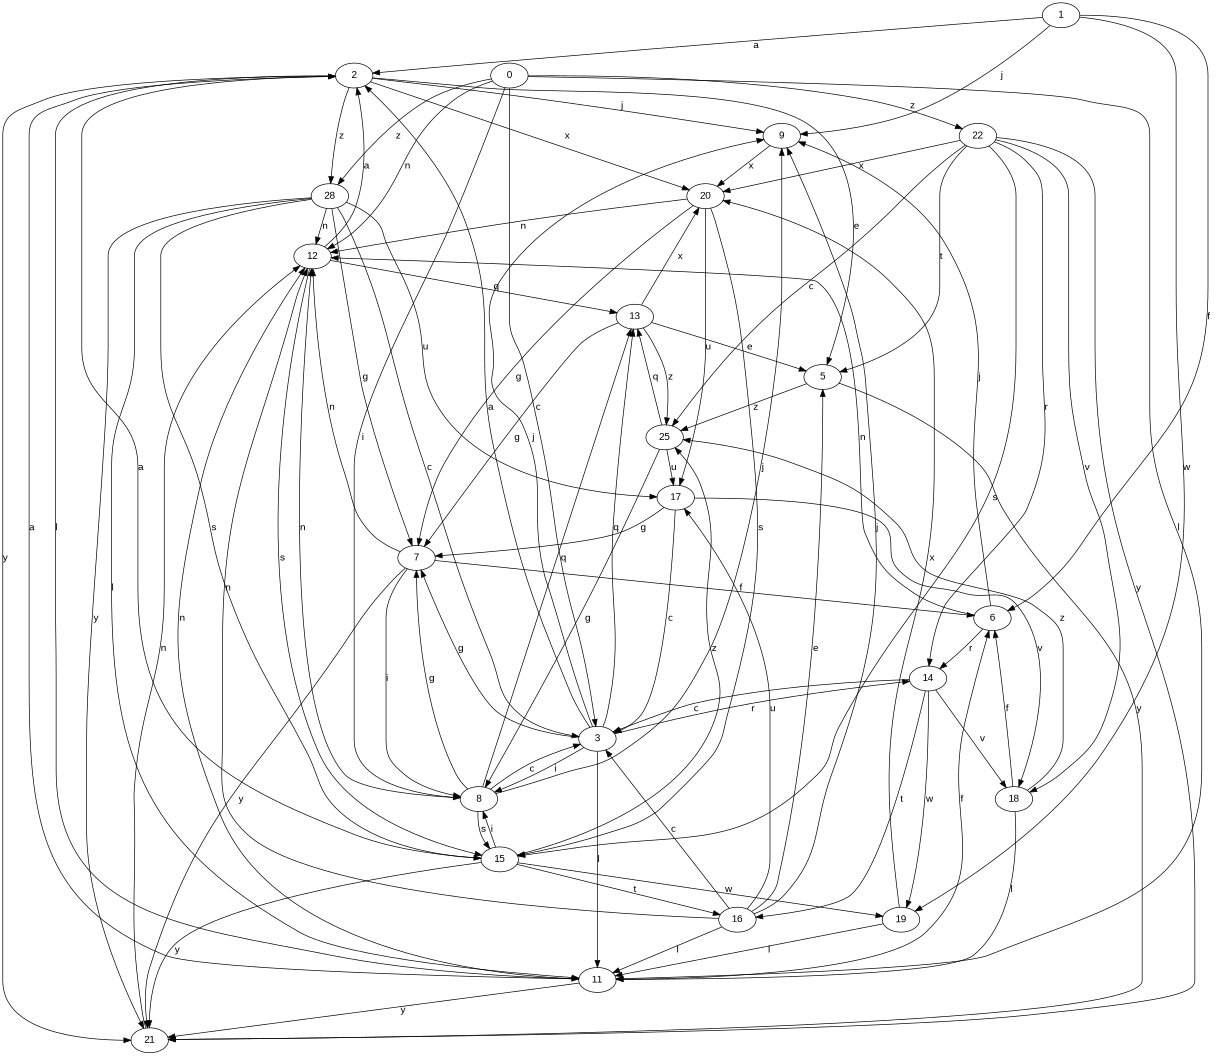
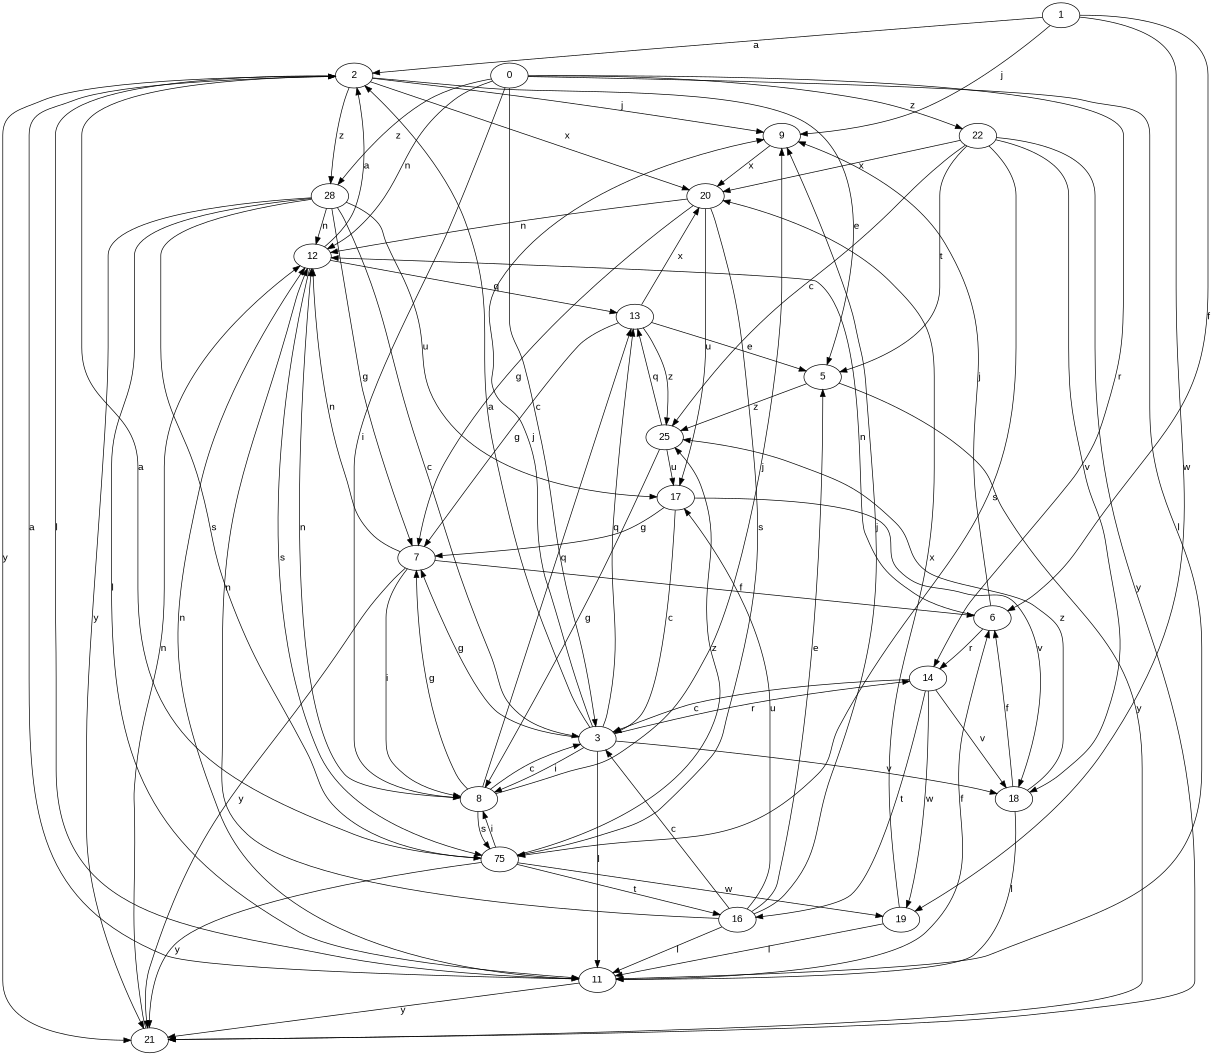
  strict digraph {
    fontname="Liberation Sans"
    node [fontname="Liberation Sans"]
    edge [fontname="Liberation Sans"]
    1
    2
    6
    9
    19
    5
    11
    20
    21
    n10 [label=28]
    14
    12
    25
    7
-   15
+   15 [label=75]
    17
    3
    8
    13
    18
    16
    0
    22
    1 -> 2 [label=a]
    1 -> 6 [label=f]
    1 -> 9 [label=j]
    1 -> 19 [label=w]
    2 -> 9 [label=j]
    2 -> 5 [label=e]
    2 -> 11 [label=l]
    2 -> 20 [label=x]
    2 -> 21 [label=y]
    2 -> n10 [label=z]
    6 -> 9 [label=j]
    6 -> 14 [label=r]
    6 -> 12 [label=n]
    9 -> 20 [label=x]
    19 -> 11 [label=l]
    19 -> 20 [label=x]
    5 -> 21 [label=y]
    5 -> 25 [label=z]
    11 -> 2 [label=a]
    11 -> 6 [label=f]
    11 -> 21 [label=y]
    11 -> 12 [label=n]
    20 -> 12 [label=n]
    20 -> 7 [label=g]
    20 -> 15 [label=s]
    20 -> 17 [label=u]
    21 -> 12 [label=n]
    n10 -> 11 [label=l]
    n10 -> 21 [label=y]
    n10 -> 12 [label=n]
    n10 -> 7 [label=g]
    n10 -> 15 [label=s]
    n10 -> 17 [label=u]
    n10 -> 3 [label=c]
    14 -> 19 [label=w]
    14 -> 3 [label=c]
    14 -> 18 [label=v]
    14 -> 16 [label=t]
    12 -> 2 [label=a]
    12 -> 15 [label=s]
    12 -> 13 [label=q]
    25 -> 17 [label=u]
    25 -> 8 [label=g]
    25 -> 13 [label=q]
    7 -> 6 [label=f]
    7 -> 21 [label=y]
    7 -> 12 [label=n]
    7 -> 8 [label=i]
    15 -> 2 [label=a]
    15 -> 19 [label=w]
    15 -> 21 [label=y]
    15 -> 25 [label=z]
    15 -> 8 [label=i]
    15 -> 16 [label=t]
    17 -> 7 [label=g]
    17 -> 3 [label=c]
    17 -> 18 [label=v]
    3 -> 2 [label=a]
    3 -> 9 [label=j]
    3 -> 11 [label=l]
    3 -> 14 [label=r]
    3 -> 7 [label=g]
    3 -> 8 [label=i]
    3 -> 13 [label=q]
+   3 -> 18 [label=v]
    8 -> 9 [label=j]
    8 -> 12 [label=n]
    8 -> 7 [label=g]
    8 -> 15 [label=s]
    8 -> 3 [label=c]
    8 -> 13 [label=q]
    13 -> 5 [label=e]
    13 -> 20 [label=x]
    13 -> 25 [label=z]
    13 -> 7 [label=g]
    18 -> 6 [label=f]
    18 -> 11 [label=l]
    18 -> 25 [label=z]
    16 -> 9 [label=j]
    16 -> 5 [label=e]
    16 -> 11 [label=l]
    16 -> 12 [label=n]
    16 -> 17 [label=u]
    16 -> 3 [label=c]
    0 -> 11 [label=l]
    0 -> n10 [label=z]
    0 -> 12 [label=n]
    0 -> 3 [label=c]
    0 -> 8 [label=i]
    0 -> 22 [label=z]
    22 -> 5 [label=t]
    22 -> 20 [label=x]
    22 -> 21 [label=y]
-   22 -> 14 [label=r]
+   0 -> 14 [label=r]
    22 -> 25 [label=c]
    22 -> 15 [label=s]
    22 -> 18 [label=v]
  }
